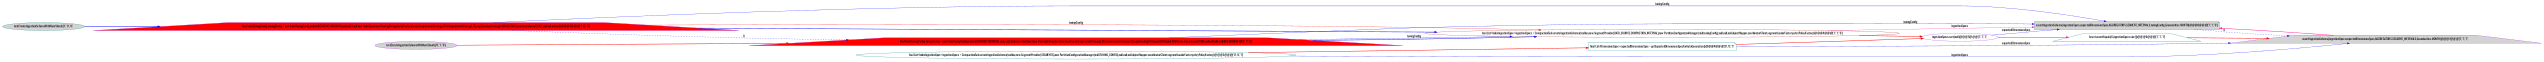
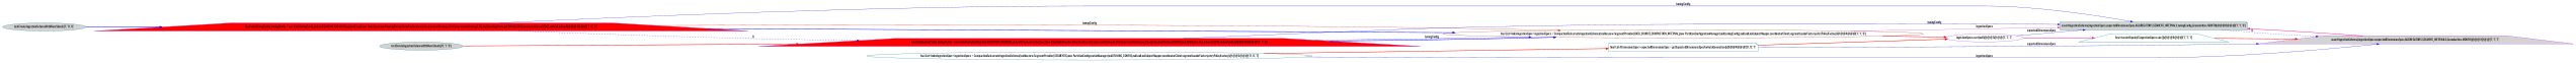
  digraph {
    fontname=Oswald
    rankdir=LR
    node [color=teal fillcolor=white fontname=Oswald shape=ellipse style=filled]
    edge [color=blue fontname=Oswald style=bold]
    n1 [color=purple fillcolor=red label="final IndexTuningConfig tuningConfig = new IndexTuningConfig(null,null,500000,1000000L,null,null,3,null,new IndexSpec(new RoaringBitmapSerdeFactory(true),CompressionStrategy.LZ4,CompressionStrategy.LZF,LongEncodingStrategy.LONGS),5000,true,true,false,null,100L,null,null,null,null)@@@3@@@['1', '0', '0']" shape=trapezium]
    n2 [color=purple fillcolor=red label="final IndexTuningConfig tuningConfig = new IndexTuningConfig(null,null,500000,1000000L,null,null,3,null,new IndexSpec(new RoaringBitmapSerdeFactory(true),CompressionStrategy.LZ4,CompressionStrategy.LZF,LongEncodingStrategy.LONGS),null,5000,true,true,false,null,100L,null,null,null,null)@@@3@@@['0', '1', '0']" shape=trapezium]
    n3 [color=brown label="final List<IndexIngestionSpec> ingestionSpecs = CompactionTask.createIngestionSchema(toolbox,new SegmentProvider(DATA_SOURCE,COMPACTION_INTERVAL),new PartitionConfigurationManager(null,tuningConfig),null,null,null,objectMapper,coordinatorClient,segmentLoaderFactory,retryPolicyFactory)@@@4@@@['1', '1', '0']"]
    n4 [fillcolor=lightgray label="assertIngestionSchema(ingestionSpecs,expectedDimensionsSpec,AGGREGATORS,SEGMENT_INTERVALS,tuningConfig,Granularities.MONTH)@@@8@@@['1', '1', '0']" shape=note]
    n5 [color=purple label="ingestionSpecs.sort(null)@@@5@@@['1', '1', '1']"]
    n6 [color=purple fillcolor=lightgray label="assertIngestionSchema(ingestionSpecs,expectedDimensionsSpec,AGGREGATORS,SEGMENT_INTERVALS,Granularities.MONTH)@@@7@@@['1', '1', '1']" shape=trapezium]
    n7 [label="final List<DimensionsSpec> expectedDimensionsSpec = getExpectedDimensionsSpecForAutoGeneration()@@@4@@@['0', '0', '1']" shape=note]
    n8 [label="Assert.assertEquals(6,ingestionSpecs.size())@@@6@@@['1', '1', '1']" shape=trapezium]
    n9 [label="final List<IndexIngestionSpec> ingestionSpecs = CompactionTask.createIngestionSchema(toolbox,new SegmentProvider(SEGMENTS),new PartitionConfigurationManager(null,TUNING_CONFIG),null,null,null,objectMapper,coordinatorClient,segmentLoaderFactory,retryPolicyFactory)@@@3@@@['0', '0', '1']"]
    n10 [fillcolor=lightgray label="testCreateIngestionSchemaWithNumShards['1', '0', '0']"]
-   n11 [color=purple fillcolor=lightgray label="testCreateIngestionSchemaWithNumShards['0', '1', '0']"]
+   n11 [fillcolor=lightgray label="testCreateIngestionSchemaWithNumShards['0', '1', '0']"]
    n1 -> n2 [label=0 style=dashed]
    n1 -> n3
    n1 -> n3 [color=red label=tuningConfig style=solid]
    n1 -> n4 [label=tuningConfig style=solid]
    n2 -> n3 [label=tuningConfig style=solid]
    n2 -> n3
    n2 -> n4 [label=tuningConfig style=solid]
    n3 -> n4 [color=deeppink label=ingestionSpecs style=solid]
    n3 -> n5 [color=red]
    n4 -> n6 [label=0 style=dashed]
    n5 -> n4 [label=expectedDimensionsSpec style=solid]
    n5 -> n8 [color=deeppink]
    n6 -> n4 [color=deeppink]
    n7 -> n5 [color=red]
    n7 -> n6 [label=expectedDimensionsSpec style=solid]
    n8 -> n6 [color=red]
    n9 -> n6 [label=ingestionSpecs style=solid]
    n9 -> n7 [color=red]
    n10 -> n1
    n11 -> n2 [color=red]
  }
